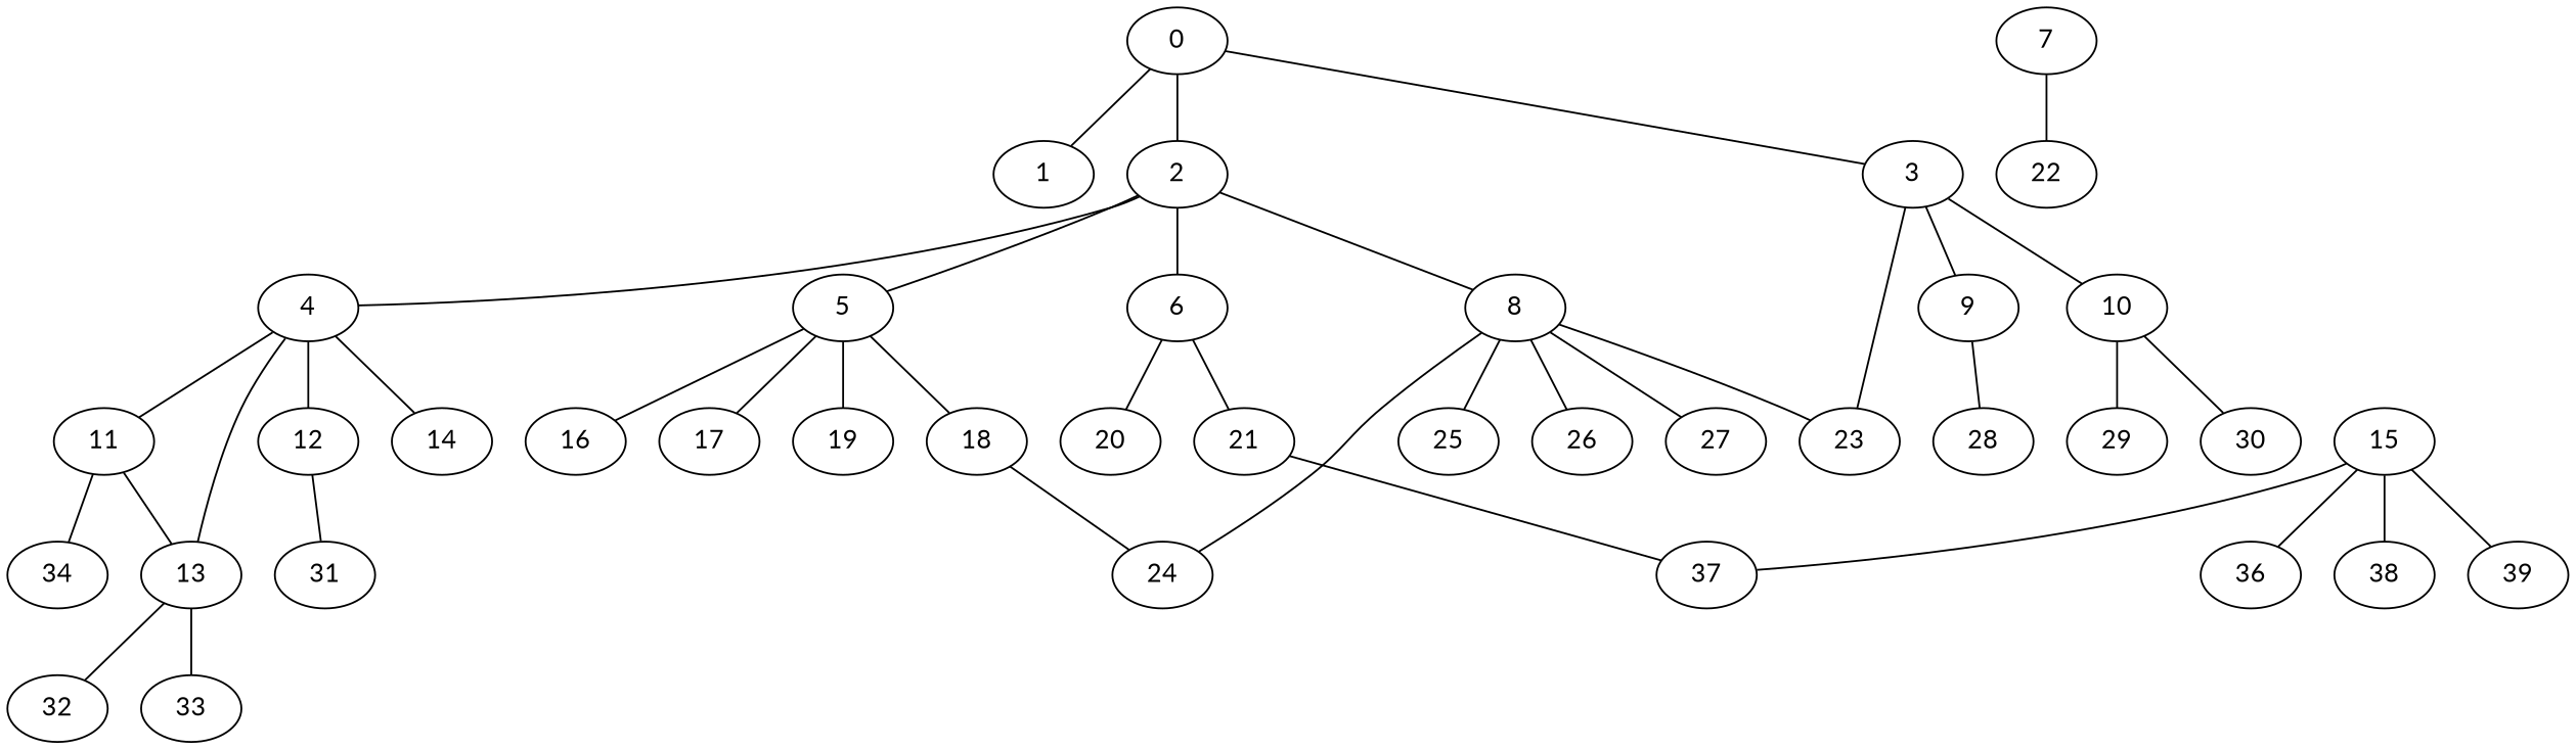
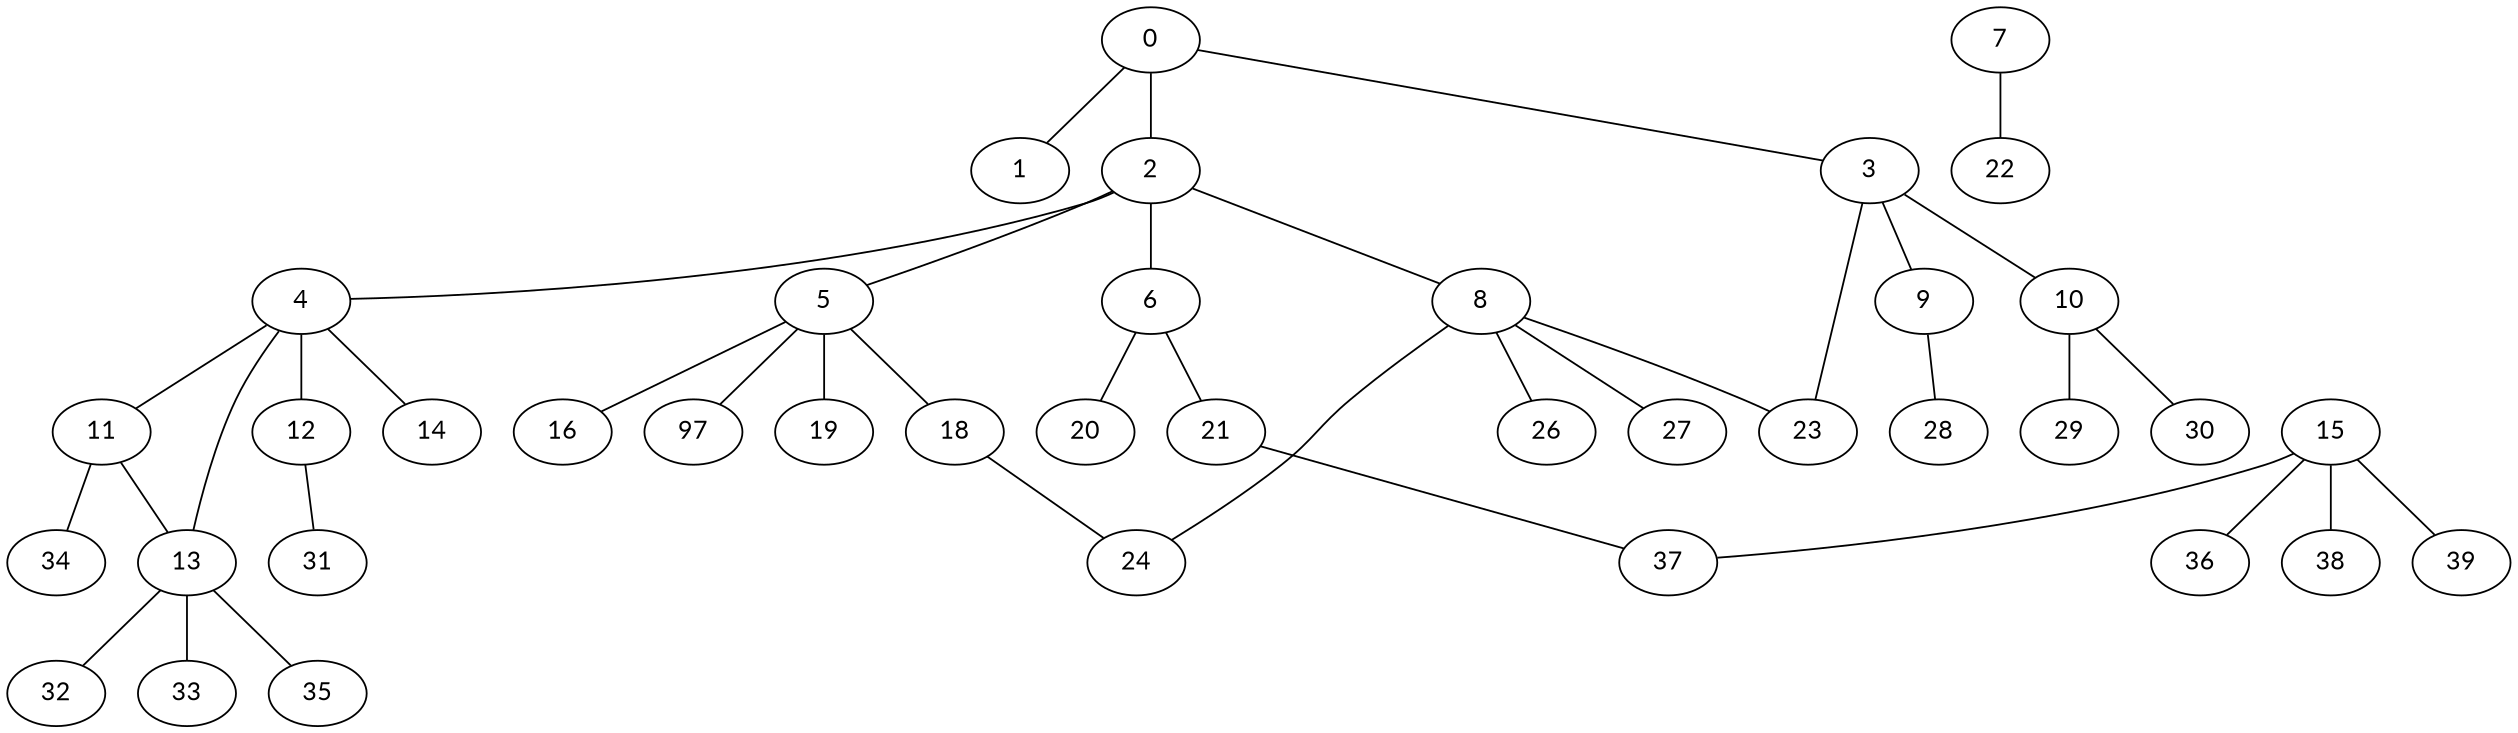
  graph {
    fontname=Lato
    node [fontname=Lato]
    edge [fontname=Lato]
    0
    1
    2
    3
    4
    5
    6
    8
    9
    10
    23
    11
    12
    13
    14
    16
-   17
+   17 [label=97]
    19
    18
    20
    21
    7
    22
    24
-   25
    26
    27
    28
    29
    30
    34
    31
    32
    33
+   35
    15
    36
    37
    38
    39
    0 -- 1
    0 -- 2
    0 -- 3
    2 -- 4
    2 -- 5
    2 -- 6
    2 -- 8
    3 -- 9
    3 -- 10
    3 -- 23
    4 -- 11
    4 -- 12
    4 -- 13
    4 -- 14
    5 -- 16
    5 -- 17
    5 -- 19
    5 -- 18
    6 -- 20
    6 -- 21
    8 -- 23
    8 -- 24
-   8 -- 25
    8 -- 26
    8 -- 27
    9 -- 28
    10 -- 29
    10 -- 30
    11 -- 13
    11 -- 34
    12 -- 31
    13 -- 32
    13 -- 33
+   13 -- 35
    18 -- 24
    21 -- 37
    7 -- 22
    15 -- 36
    15 -- 37
    15 -- 38
    15 -- 39
  }
